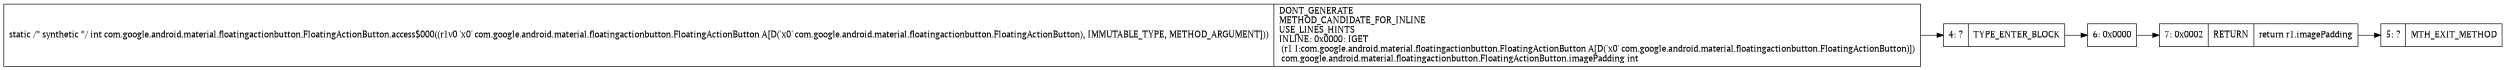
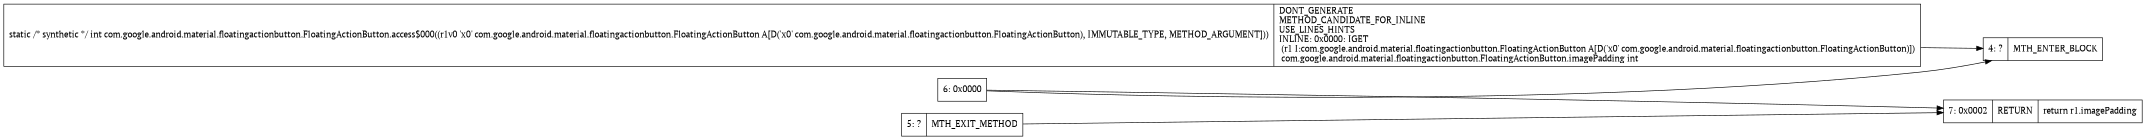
  digraph {
    fontname="PT Serif"
    rankdir=LR
    node [fontname="PT Serif" shape=record]
    edge [fontname="PT Serif"]
-   n1 [label="{4\:\ ?|TYPE_ENTER_BLOCK\l}"]
+   n1 [label="{4\:\ ?|MTH_ENTER_BLOCK\l}"]
    n2 [label="{6\:\ 0x0000}"]
    n3 [label="{7\:\ 0x0002|RETURN\l|return r1.imagePadding\l}"]
    n4 [label="{5\:\ ?|MTH_EXIT_METHOD\l}"]
    n5 [label="{static \/* synthetic *\/ int com.google.android.material.floatingactionbutton.FloatingActionButton.access$000((r1v0 'x0' com.google.android.material.floatingactionbutton.FloatingActionButton A[D('x0' com.google.android.material.floatingactionbutton.FloatingActionButton), IMMUTABLE_TYPE, METHOD_ARGUMENT]))  | DONT_GENERATE\lMETHOD_CANDIDATE_FOR_INLINE\lUSE_LINES_HINTS\lINLINE: 0x0000: IGET  \l  (r1 I:com.google.android.material.floatingactionbutton.FloatingActionButton A[D('x0' com.google.android.material.floatingactionbutton.FloatingActionButton)])\l com.google.android.material.floatingactionbutton.FloatingActionButton.imagePadding int\l}"]
-   n1 -> n2
+   n2 -> n1
    n2 -> n3
-   n3 -> n4
+   n4 -> n3
    n5 -> n1
  }
